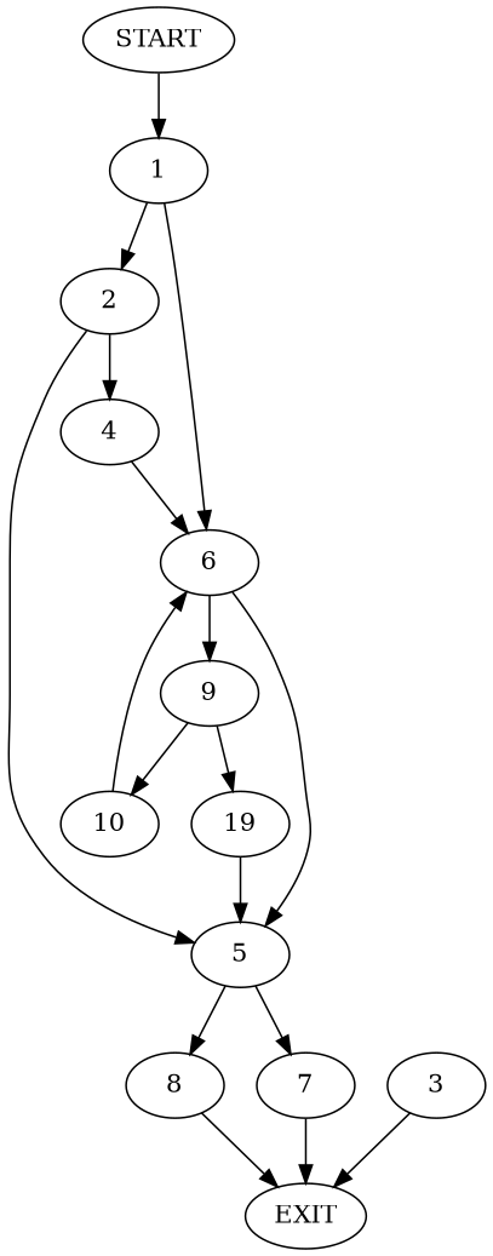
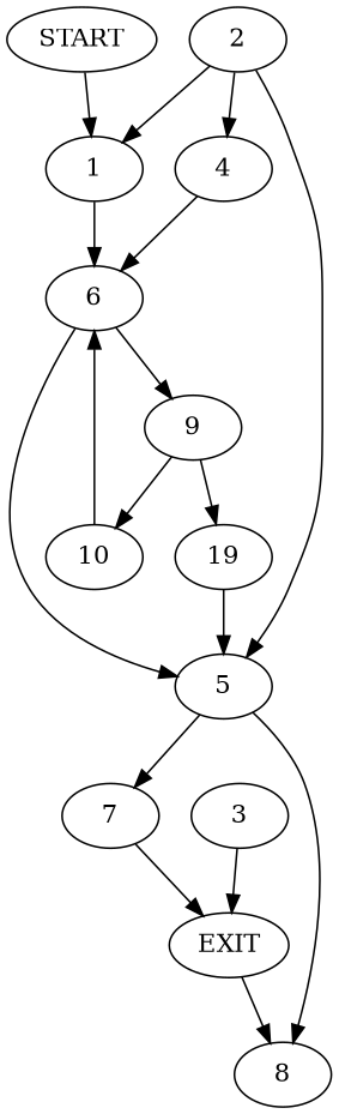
  digraph {
    n1 [label=START]
    1
    2
    6
    n5 [label=EXIT]
    4
    5
    3
    7
    8
    9
    10
    n13 [label=19]
    n1 -> 1
-   1 -> 2
+   2 -> 1
    1 -> 6
    2 -> 4
    2 -> 5
    6 -> 5
    6 -> 9
    4 -> 6
    5 -> 7
    5 -> 8
    3 -> n5
    7 -> n5
-   8 -> n5
+   n5 -> 8
    9 -> 10
    9 -> n13
    10 -> 6
    n13 -> 5
  }
